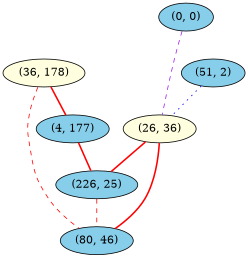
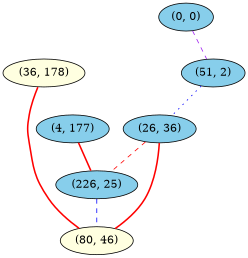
  graph {
    node [fillcolor=skyblue style=filled]
    edge [color=red style=dashed weight=1]
-   "(26, 36)" [fillcolor=lightyellow]
+   "(26, 36)"
    "(0, 0)"
-   "(80, 46)"
+   "(80, 46)" [fillcolor=lightyellow]
    "(226, 25)"
    "(36, 178)" [fillcolor=lightyellow]
    "(4, 177)"
    "(51, 2)"
    "(26, 36)" -- "(80, 46)" [style=bold weight=3]
-   "(26, 36)" -- "(226, 25)" [style=bold]
-   "(0, 0)" -- "(26, 36)" [color=purple weight=4]
-   "(226, 25)" -- "(80, 46)" [weight=3]
-   "(36, 178)" -- "(80, 46)"
-   "(36, 178)" -- "(4, 177)" [style=bold]
+   "(26, 36)" -- "(226, 25)"
+   "(0, 0)" -- "(51, 2)" [color=purple weight=4]
+   "(226, 25)" -- "(80, 46)" [color=blue weight=3]
+   "(36, 178)" -- "(80, 46)" [style=bold]
    "(4, 177)" -- "(226, 25)" [style=bold]
    "(51, 2)" -- "(26, 36)" [color=blue style=dotted weight=3]
  }
